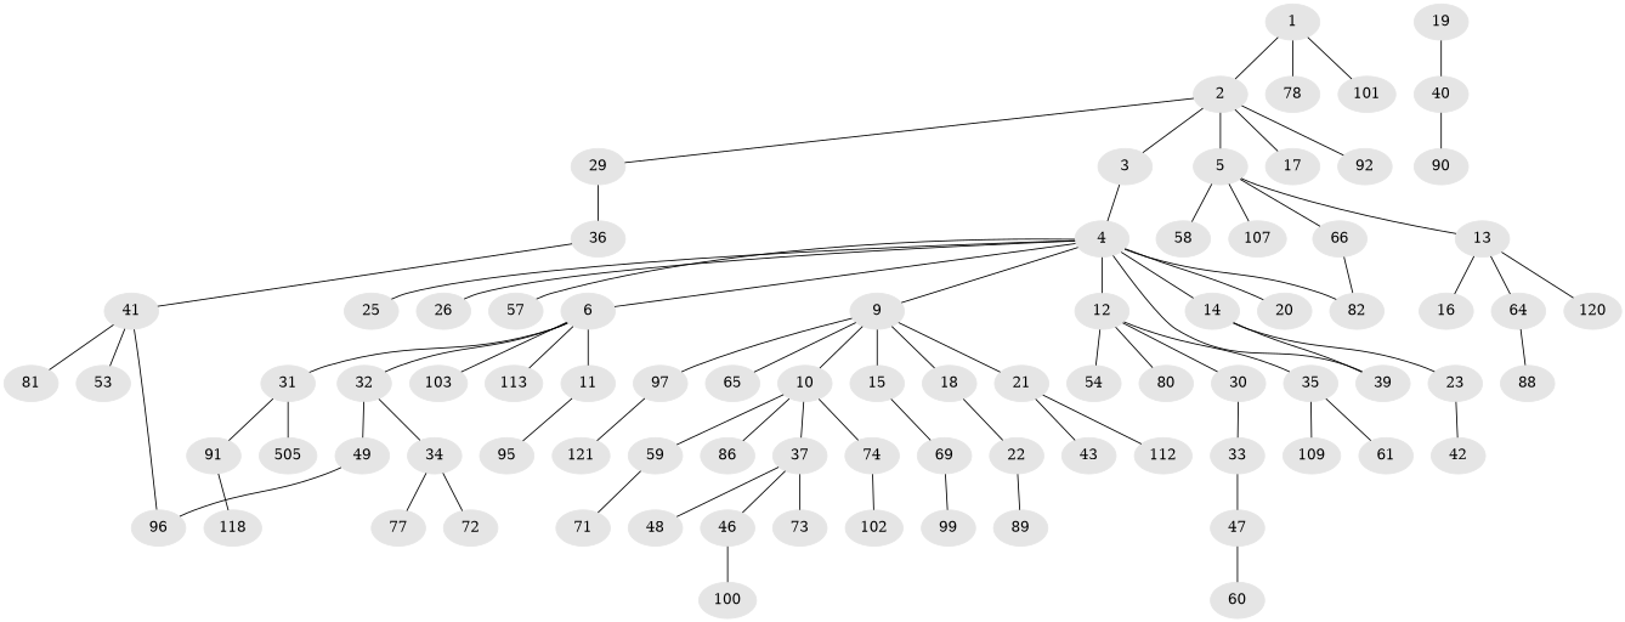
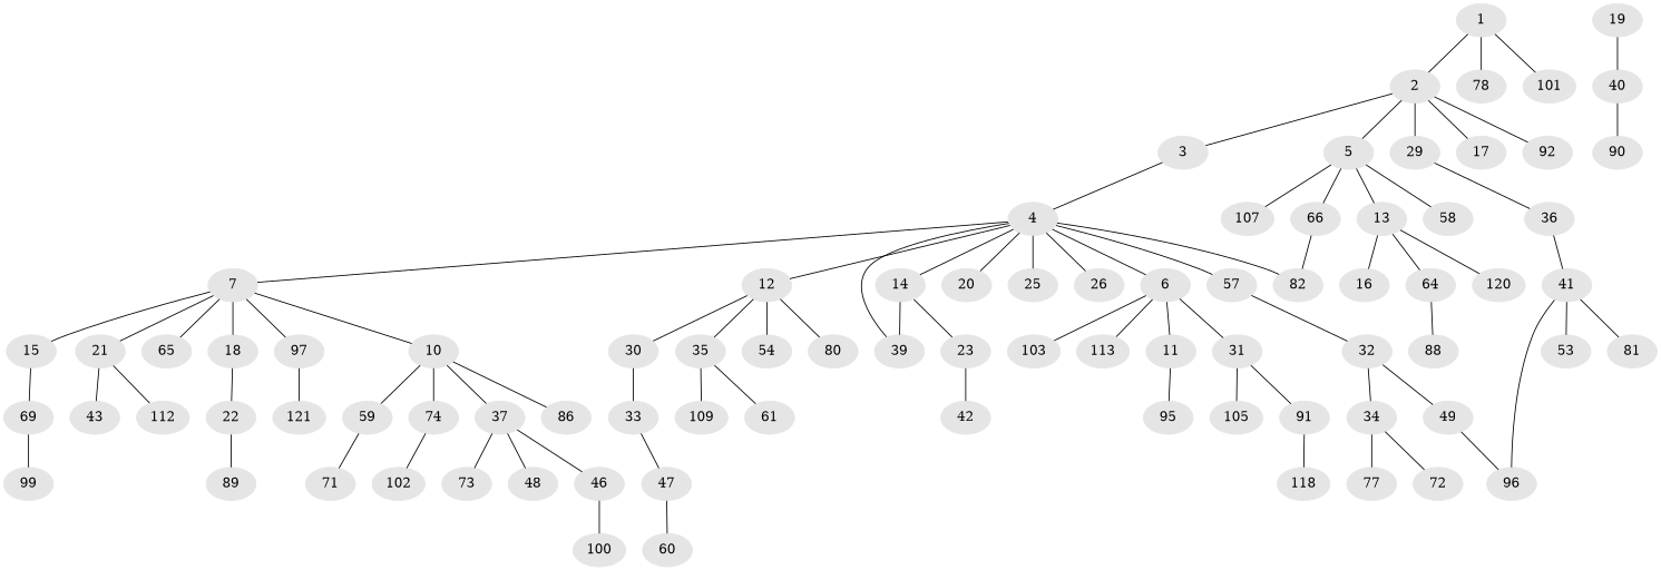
  graph {
    node [color=gray90 style=filled]
    1 [super="+24"]
    2 [super="+27"]
    78
    101
    3 [super="+110"]
    5 [super="+67"]
    17 [super="+55"]
    29 [super="+63"]
    92
    4 [super="+9"]
    13 [super="+70"]
    58
    66
    107
    36 [super="+116"]
    6 [super="+111"]
-   7 [super="+8" label=9]
+   7 [super="+8"]
    12 [super="+28"]
    14 [super="+57"]
    20 [super="+52"]
    25
    26 [super="+43"]
    39
    n24 [label=57]
    82
    11
    31 [super="+45"]
    32 [super="+79"]
    103
    113
    10 [super="+50"]
    15
    18 [super="+104"]
    21 [super="+106"]
    65 [super="+83"]
    97
    30
    35 [super="+108"]
    54
    80
    23
    40 [super="+68"]
    19
    16
    64
    120
    95
    91
-   105 [label=505]
+   105
    34 [super="+84"]
    49 [super="+76"]
    37 [super="+38"]
    59
    74 [super="+87"]
    86
    69
    22
    n58 [label=43]
    112
    121
    48
    46 [super="+62"]
    73 [super="+114"]
    71 [super="+85"]
    102
    33 [super="+44"]
    61
    109
    88
    42 [super="+94"]
    99
    89
    90
    41 [super="+51"]
    47 [super="+119"]
    118
    72
    77
    96 [super="+115"]
    60 [super="+75"]
    53
    81 [super="+98"]
    100
    1 -- 2
    1 -- 78
    1 -- 101
    2 -- 3
    2 -- 5
    2 -- 17
    2 -- 29
    2 -- 92
    3 -- 4
    5 -- 13
    5 -- 58
    5 -- 66
    5 -- 107
    29 -- 36
    4 -- 6
    4 -- 7
    4 -- 12
    4 -- 14
    4 -- 20
    4 -- 25
    4 -- 26
    4 -- 39
    4 -- n24
    4 -- 82
    13 -- 16
    13 -- 64
    13 -- 120
    66 -- 82
    36 -- 41
    6 -- 11
    6 -- 31
-   6 -- 32
+   n24 -- 32
    6 -- 103
    6 -- 113
    7 -- 10
    7 -- 15
    7 -- 18
    7 -- 21
    7 -- 65
    7 -- 97
    12 -- 30
    12 -- 35
    12 -- 54
    12 -- 80
    14 -- 39
    14 -- 23
    11 -- 95
    31 -- 91
    31 -- 105
    32 -- 34
    32 -- 49
    10 -- 37
    10 -- 59
    10 -- 74
    10 -- 86
    15 -- 69
    18 -- 22
    21 -- n58
    21 -- 112
    97 -- 121
    30 -- 33
    35 -- 61
    35 -- 109
    23 -- 42
    40 -- 90
    19 -- 40
    64 -- 88
    91 -- 118
    34 -- 72
    34 -- 77
    49 -- 96
    37 -- 48
    37 -- 46
    37 -- 73
    59 -- 71
    74 -- 102
    69 -- 99
    22 -- 89
    46 -- 100
    33 -- 47
    41 -- 96
    41 -- 53
    41 -- 81
    47 -- 60
  }
